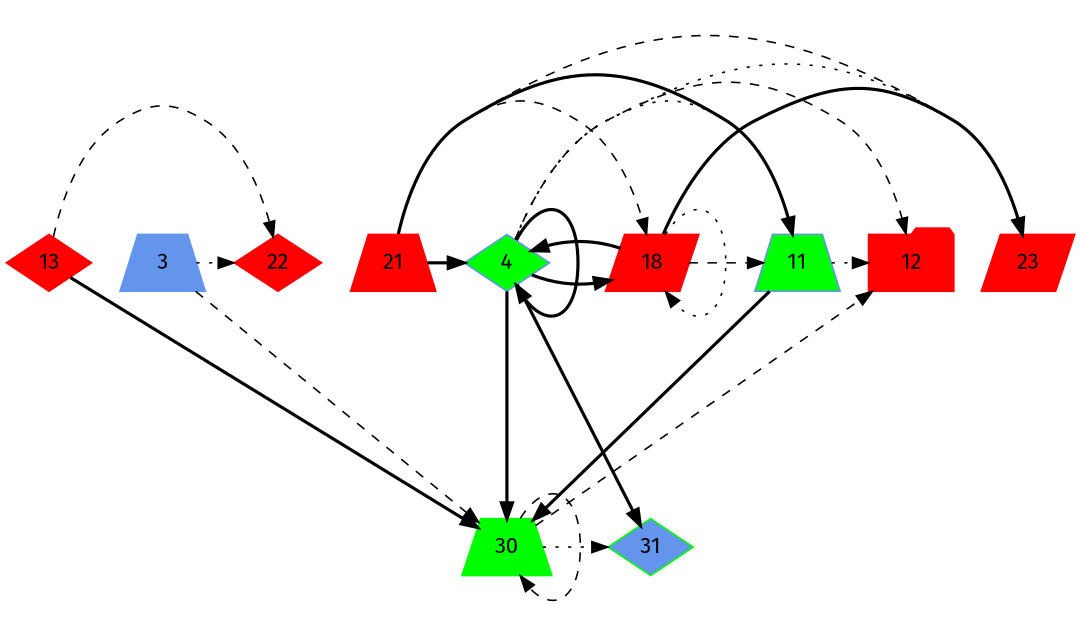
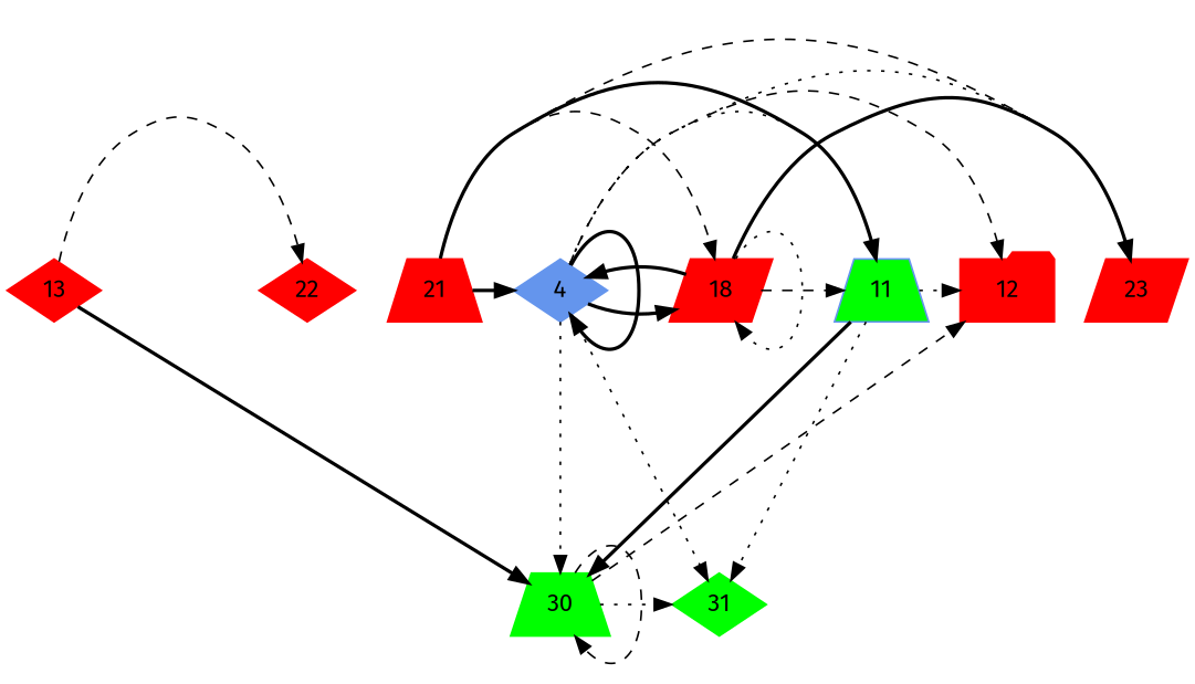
  digraph {
    fontname="Fira Sans"
    ranksep=2.0
    node [color=red fontname="Fira Sans" shape=trapezium style=filled]
    edge [fontname="Fira Sans" style=bold]
-   3 [color=cornflowerblue]
-   4 [color=cornflowerblue shape=diamond fillcolor=green]
+   4 [color=cornflowerblue shape=diamond]
    11 [color=cornflowerblue fillcolor=green]
    12 [shape=folder]
    13 [shape=diamond]
    18 [shape=parallelogram]
    21
    22 [shape=diamond]
    23 [shape=parallelogram]
    30 [color=green]
-   31 [color=green shape=diamond fillcolor=cornflowerblue]
+   31 [color=green shape=diamond]
    subgraph sub_1 {
      rank=same
-     3
      4
      11
      12
      13
      18
      21
      22
      23
    }
    subgraph sub_2 {
      rank=same
    }
    subgraph sub_3 {
      rank=same
      30
      31
    }
-   3 -> 22 [style=dotted]
-   3 -> 30 [style=dashed]
    4 -> 4
    4 -> 11 [style=dotted]
    4 -> 12 [style=dashed]
    4 -> 18
    4 -> 23 [style=dotted]
-   4 -> 30
-   4 -> 31
+   4 -> 30 [style=dotted]
+   4 -> 31 [style=dotted]
    11 -> 12 [style=dotted]
    11 -> 30
+   11 -> 31 [style=dotted]
    13 -> 22 [style=dashed]
    13 -> 30
    18 -> 4
    18 -> 11 [style=dashed]
    18 -> 18 [style=dotted]
    18 -> 23
    21 -> 4
    21 -> 11
    21 -> 18 [style=dashed]
    21 -> 23 [style=dashed]
    30 -> 12 [style=dashed]
    30 -> 30 [style=dashed]
    30 -> 31 [style=dotted]
  }
